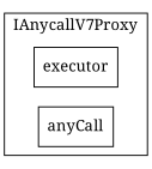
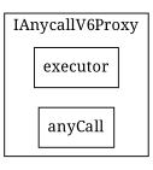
  strict digraph {
    rankdir=LR
    fontname="Noto Serif"
    node [shape=box fontname="Noto Serif"]
    n1 [label=executor]
    n2 [label=anyCall]
    subgraph cluster_1 {
      label="[Solidity]"
    }
    subgraph cluster_2 {
-     label=IAnycallV7Proxy
+     label=IAnycallV6Proxy
      n1
      n2
    }
  }
